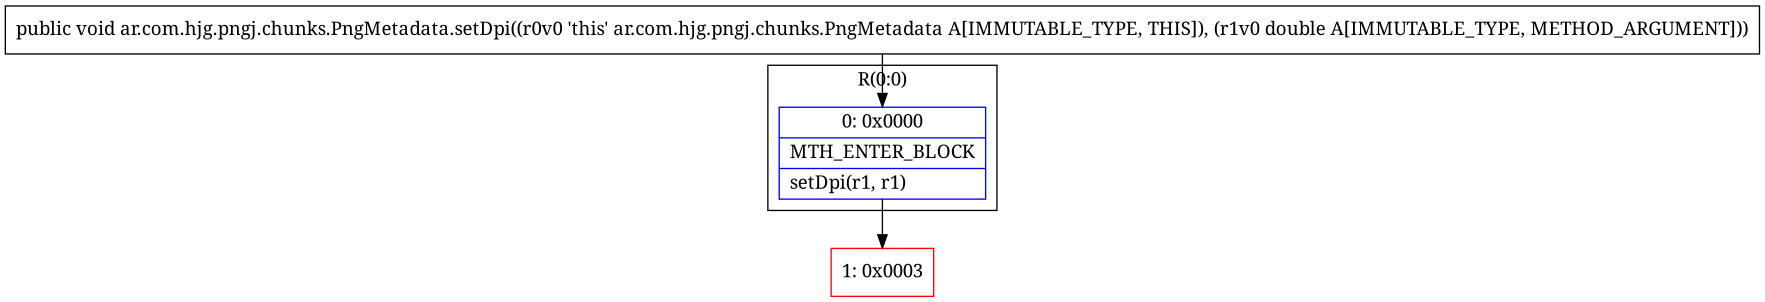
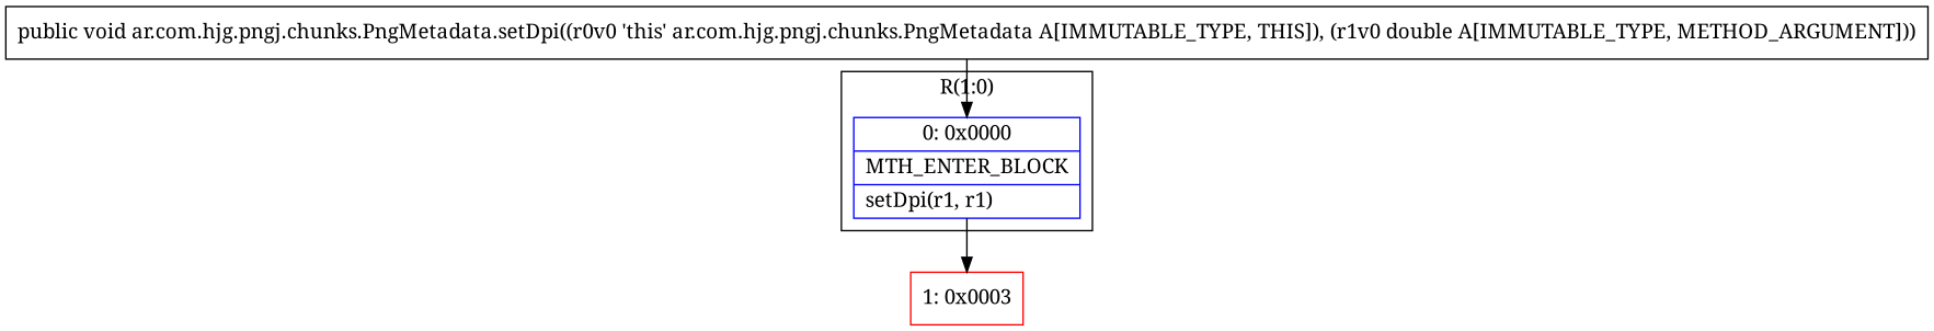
  digraph {
    fontname="Noto Serif"
    node [shape=record fontname="Noto Serif"]
    edge [fontname="Noto Serif"]
    n1 [color=blue label="{0\:\ 0x0000|MTH_ENTER_BLOCK\l|setDpi(r1, r1)\l}"]
    n2 [color=red label="{1\:\ 0x0003}"]
    n3 [label="{public void ar.com.hjg.pngj.chunks.PngMetadata.setDpi((r0v0 'this' ar.com.hjg.pngj.chunks.PngMetadata A[IMMUTABLE_TYPE, THIS]), (r1v0 double A[IMMUTABLE_TYPE, METHOD_ARGUMENT])) }"]
    subgraph cluster_1 {
-     label="R(0:0)"
+     label="R(1:0)"
      n1
    }
    n1 -> n2
    n3 -> n1
  }
